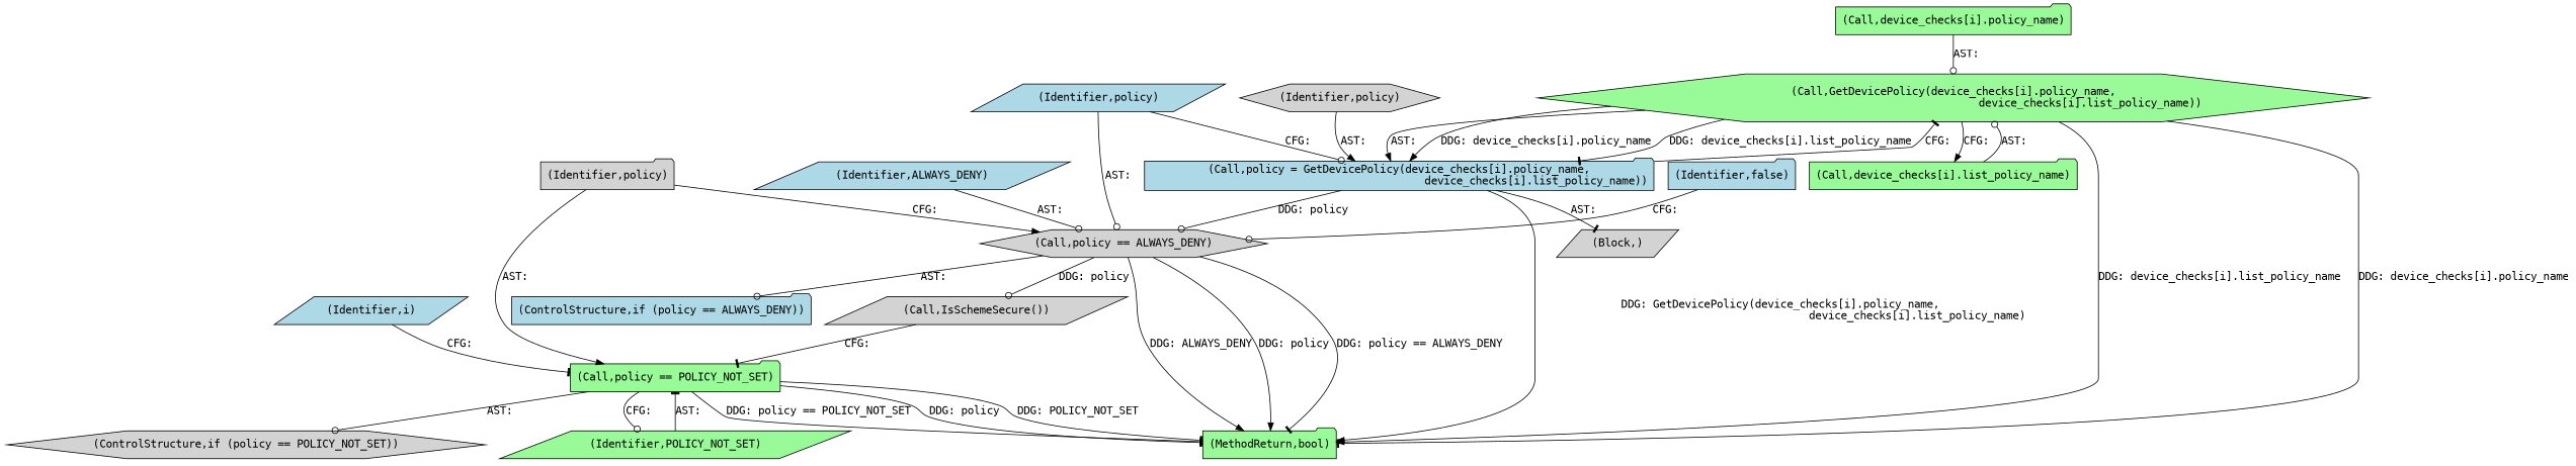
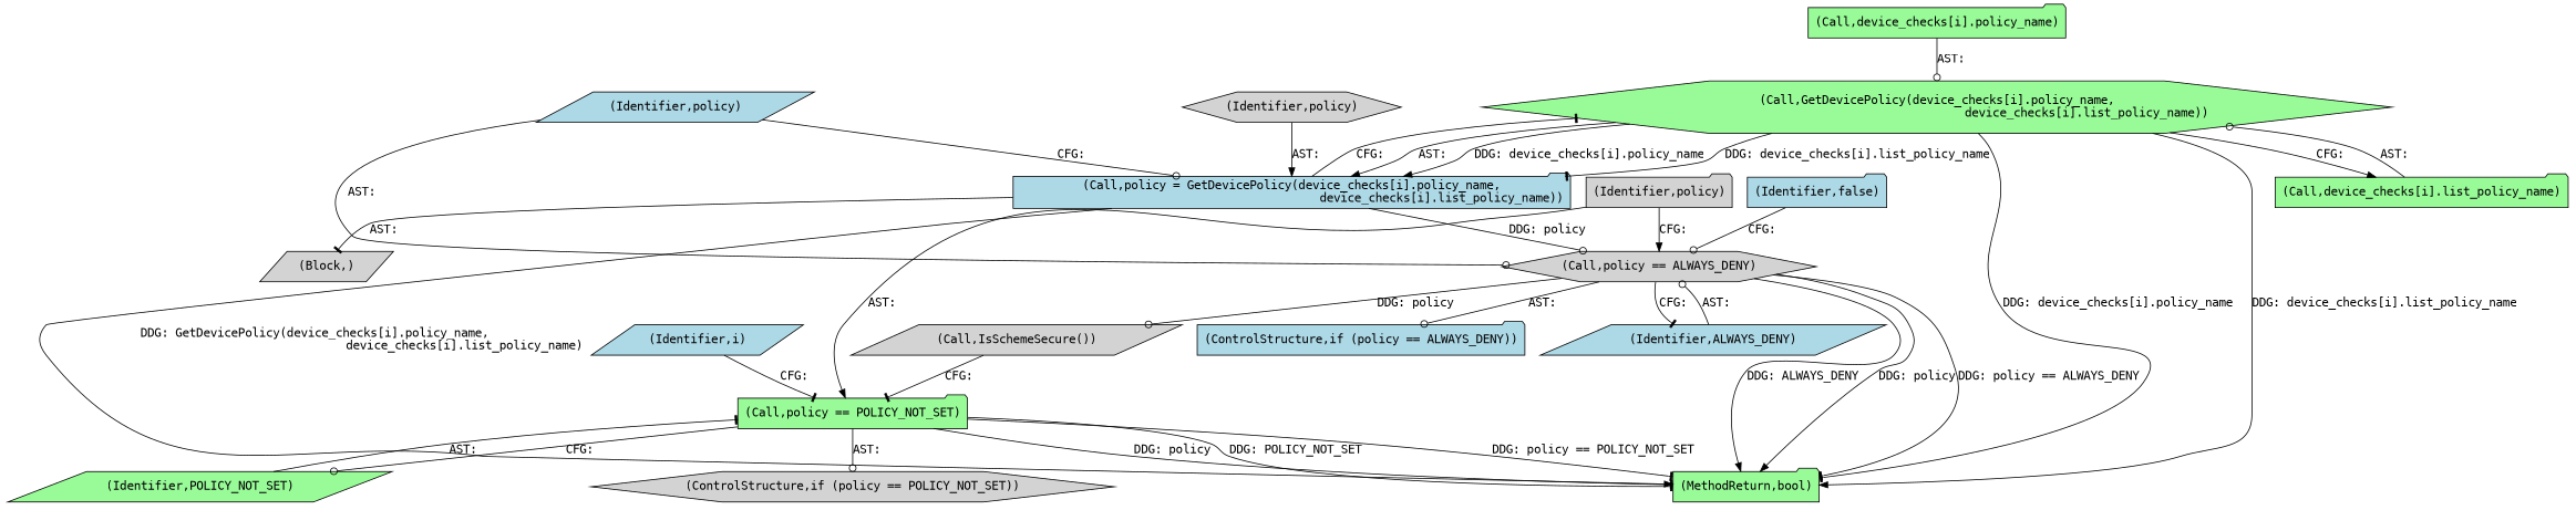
  digraph {
    fontname="DejaVu Sans Mono"
    node [fillcolor=palegreen fontname="DejaVu Sans Mono" shape=folder style=filled]
    edge [arrowhead=tee fontname="DejaVu Sans Mono"]
    n1 [label="(Call,GetDevicePolicy(device_checks[i].policy_name,\n                                           device_checks[i].list_policy_name))" shape=hexagon]
    n2 [fillcolor=lightblue label="(Call,policy = GetDevicePolicy(device_checks[i].policy_name,\n                                           device_checks[i].list_policy_name))"]
    n3 [label="(MethodReturn,bool)"]
    n4 [label="(Call,device_checks[i].list_policy_name)"]
    n5 [fillcolor=lightgrey label="(Call,policy == ALWAYS_DENY)" shape=hexagon]
    n6 [fillcolor=lightgrey label="(Block,)" shape=parallelogram]
    n7 [fillcolor=lightblue label="(ControlStructure,if (policy == ALWAYS_DENY))"]
    n8 [fillcolor=lightblue label="(Identifier,ALWAYS_DENY)" shape=parallelogram]
    n9 [fillcolor=lightgrey label="(Call,IsSchemeSecure())" shape=parallelogram]
    n10 [label="(Call,policy == POLICY_NOT_SET)"]
    n11 [fillcolor=lightgrey label="(ControlStructure,if (policy == POLICY_NOT_SET))" shape=hexagon]
    n12 [label="(Identifier,POLICY_NOT_SET)" shape=parallelogram]
    n13 [fillcolor=lightblue label="(Identifier,policy)" shape=parallelogram]
    n14 [fillcolor=lightblue label="(Identifier,i)" shape=parallelogram]
    n15 [fillcolor=lightblue label="(Identifier,false)"]
    n16 [fillcolor=lightgrey label="(Identifier,policy)"]
    n17 [label="(Call,device_checks[i].policy_name)"]
    n18 [fillcolor=lightgrey label="(Identifier,policy)" shape=hexagon]
    n1 -> n2 [arrowhead=normal label="AST: "]
    n1 -> n2 [arrowhead=normal label="DDG: device_checks[i].policy_name"]
    n1 -> n2 [label="DDG: device_checks[i].list_policy_name"]
    n1 -> n3 [arrowhead=normal label="DDG: device_checks[i].list_policy_name"]
    n1 -> n3 [label="DDG: device_checks[i].policy_name"]
    n1 -> n4 [arrowhead=normal label="CFG: "]
    n2 -> n1 [label="CFG: "]
    n2 -> n3 [arrowhead=normal label="DDG: GetDevicePolicy(device_checks[i].policy_name,\n                                           device_checks[i].list_policy_name)"]
    n2 -> n5 [arrowhead=odot label="DDG: policy"]
    n2 -> n6 [label="AST: "]
    n4 -> n1 [arrowhead=odot label="AST: "]
    n5 -> n3 [arrowhead=normal label="DDG: ALWAYS_DENY"]
    n5 -> n3 [arrowhead=normal label="DDG: policy"]
    n5 -> n3 [label="DDG: policy == ALWAYS_DENY"]
    n5 -> n7 [arrowhead=odot label="AST: "]
+   n5 -> n8 [label="CFG: "]
    n5 -> n9 [arrowhead=odot label="DDG: policy"]
    n8 -> n5 [arrowhead=odot label="AST: "]
    n9 -> n10 [label="CFG: "]
    n10 -> n3 [label="DDG: policy == POLICY_NOT_SET"]
    n10 -> n3 [label="DDG: policy"]
    n10 -> n3 [label="DDG: POLICY_NOT_SET"]
    n10 -> n11 [arrowhead=odot label="AST: "]
    n10 -> n12 [arrowhead=odot label="CFG: "]
    n12 -> n10 [label="AST: "]
    n13 -> n2 [arrowhead=odot label="CFG: "]
    n13 -> n5 [arrowhead=odot label="AST: "]
    n14 -> n10 [label="CFG: "]
    n15 -> n5 [arrowhead=odot label="CFG: "]
    n16 -> n5 [arrowhead=normal label="CFG: "]
    n16 -> n10 [arrowhead=normal label="AST: "]
    n17 -> n1 [arrowhead=odot label="AST: "]
    n18 -> n2 [arrowhead=normal label="AST: "]
  }
